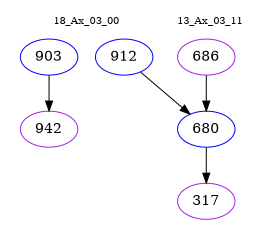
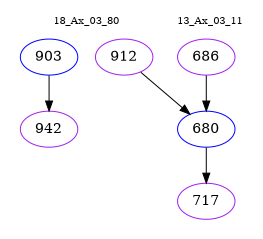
  digraph {
    node [color=purple]
    edge [color=black]
-   n1 [color=blue label=912]
+   n1 [label=912]
    n2 [color=blue label=903]
    n3 [label=942]
    n4 [label=686]
    n5 [color=blue label=680]
-   n6 [label=317]
+   n6 [label=717]
    subgraph cluster_1 {
      color=white
      fontsize=10
-     label="18_Ax_03_00"
+     label="18_Ax_03_80"
      n1
      n2
      n3
    }
    subgraph cluster_2 {
      color=white
      fontsize=10
      label="13_Ax_03_11"
      n4
      n5
      n6
    }
    n1 -> n5
    n2 -> n3
    n4 -> n5
    n5 -> n6
  }
